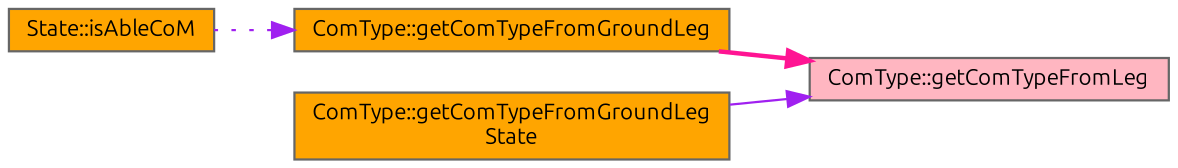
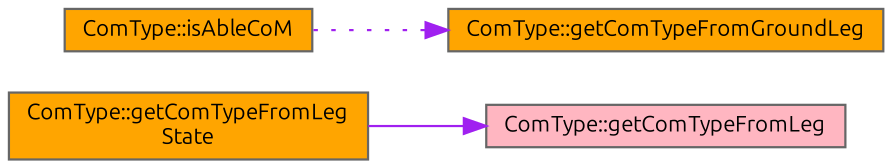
  digraph {
    fontname=Ubuntu
    rankdir=RL
    node [color=grey40 fillcolor=orange fontname=Ubuntu fontsize=10 shape=box style=filled]
    edge [color=purple dir=back fontname=Ubuntu fontsize=10 labelfontname=Helvetica labelfontsize=10]
    n1 [color=gray40 fillcolor=lightpink fontcolor=black height=0.2 label="ComType::getComTypeFromLeg" width=0.4]
    n2 [height=0.2 label="ComType::getComTypeFromGroundLeg" width=0.4]
-   n3 [height=0.2 label="ComType::getComTypeFromGroundLeg\lState" width=0.4]
-   n4 [height=0.2 label="State::isAbleCoM" width=0.4]
-   n1 -> n2 [color=deeppink style=bold]
+   n3 [height=0.2 label="ComType::getComTypeFromLeg\lState" width=0.4]
+   n4 [height=0.2 label="ComType::isAbleCoM" width=0.4]
    n1 -> n3 [style=solid]
    n2 -> n4 [style=dotted]
  }
